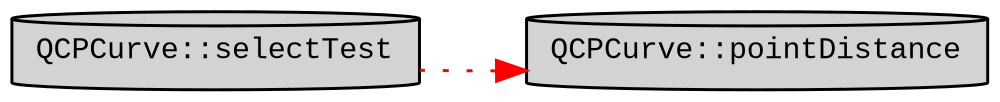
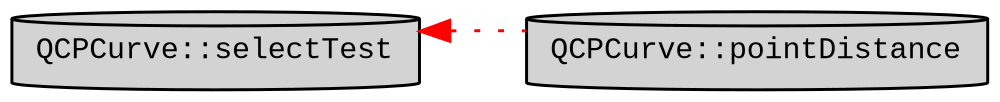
  digraph {
    rankdir=RL
    fontname="Liberation Mono"
    node [color=black fillcolor=lightgrey fontname="Liberation Mono" fontsize=10 shape=cylinder style=filled]
    n1 [fontcolor=black height=0.2 label="QCPCurve::pointDistance" width=0.4]
    n2 [height=0.2 label="QCPCurve::selectTest" width=0.4]
-   n1 -> n2 [color=red dir=back fontname="Liberation Mono" fontsize=10 labelfontname=Helvetica labelfontsize=10 style=dotted]
+   n2 -> n1 [color=red dir=back fontname="Liberation Mono" fontsize=10 labelfontname=Helvetica labelfontsize=10 style=dotted]
  }
